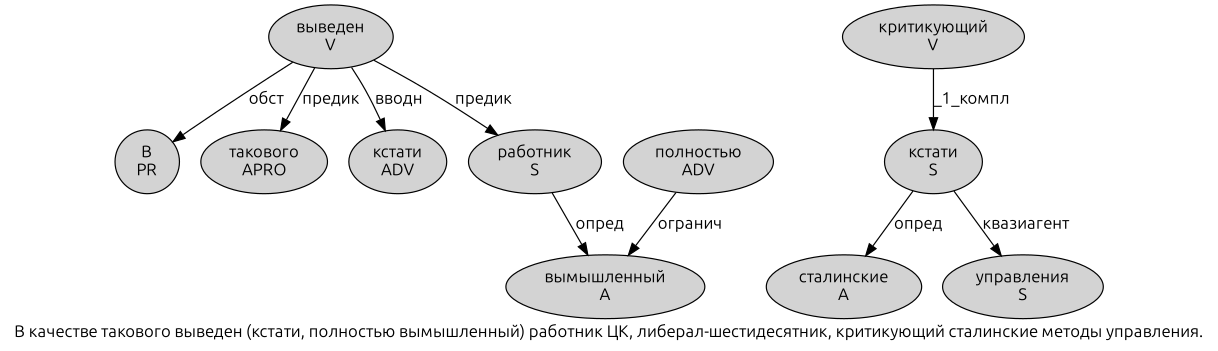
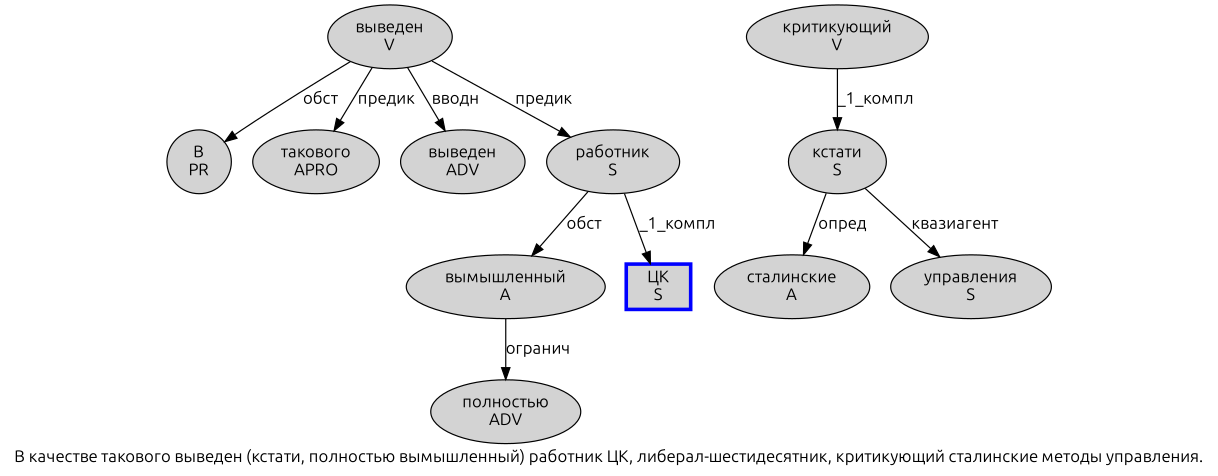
  digraph {
    fontname=Ubuntu
    label="В качестве такового выведен (кстати, полностью вымышленный) работник ЦК, либерал-шестидесятник, критикующий сталинские методы управления."
    node [fillcolor=lightgray fontname=Ubuntu penwidth=1 shape=ellipse style=filled]
    edge [fontname=Ubuntu]
    n1 [label="В\nPR"]
    n2 [label="такового\nAPRO"]
    n3 [label="выведен\nV"]
-   n4 [label="кстати\nADV"]
+   n4 [label="выведен\nADV"]
    n5 [label="работник\nS"]
    n6 [label="вымышленный\nA"]
+   n7 [color=blue label="ЦК\nS" penwidth=3 shape=box]
    n8 [label="полностью\nADV"]
    n9 [label="критикующий\nV"]
    n10 [label="кстати\nS"]
    n11 [label="сталинские\nA"]
    n12 [label="управления\nS"]
    n3 -> n1 [label="обст"]
    n3 -> n2 [label="предик"]
    n3 -> n4 [label="вводн"]
    n3 -> n5 [label="предик"]
-   n5 -> n6 [label="опред"]
-   n8 -> n6 [label="огранич"]
+   n5 -> n6 [label="обст"]
+   n5 -> n7 [label="_1_компл"]
+   n6 -> n8 [label="огранич"]
    n9 -> n10 [label="_1_компл"]
    n10 -> n11 [label="опред"]
    n10 -> n12 [label="квазиагент"]
  }
